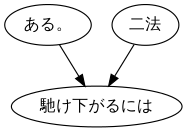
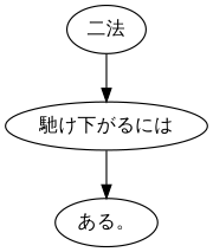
  digraph {
    fontname=Roboto
    node [fontname=Roboto]
    edge [fontname=Roboto]
    n1 [label="馳け下がるには"]
    n2 [label="ある。"]
    n3 [label="二法"]
-   n2 -> n1
+   n1 -> n2
    n3 -> n1
  }
